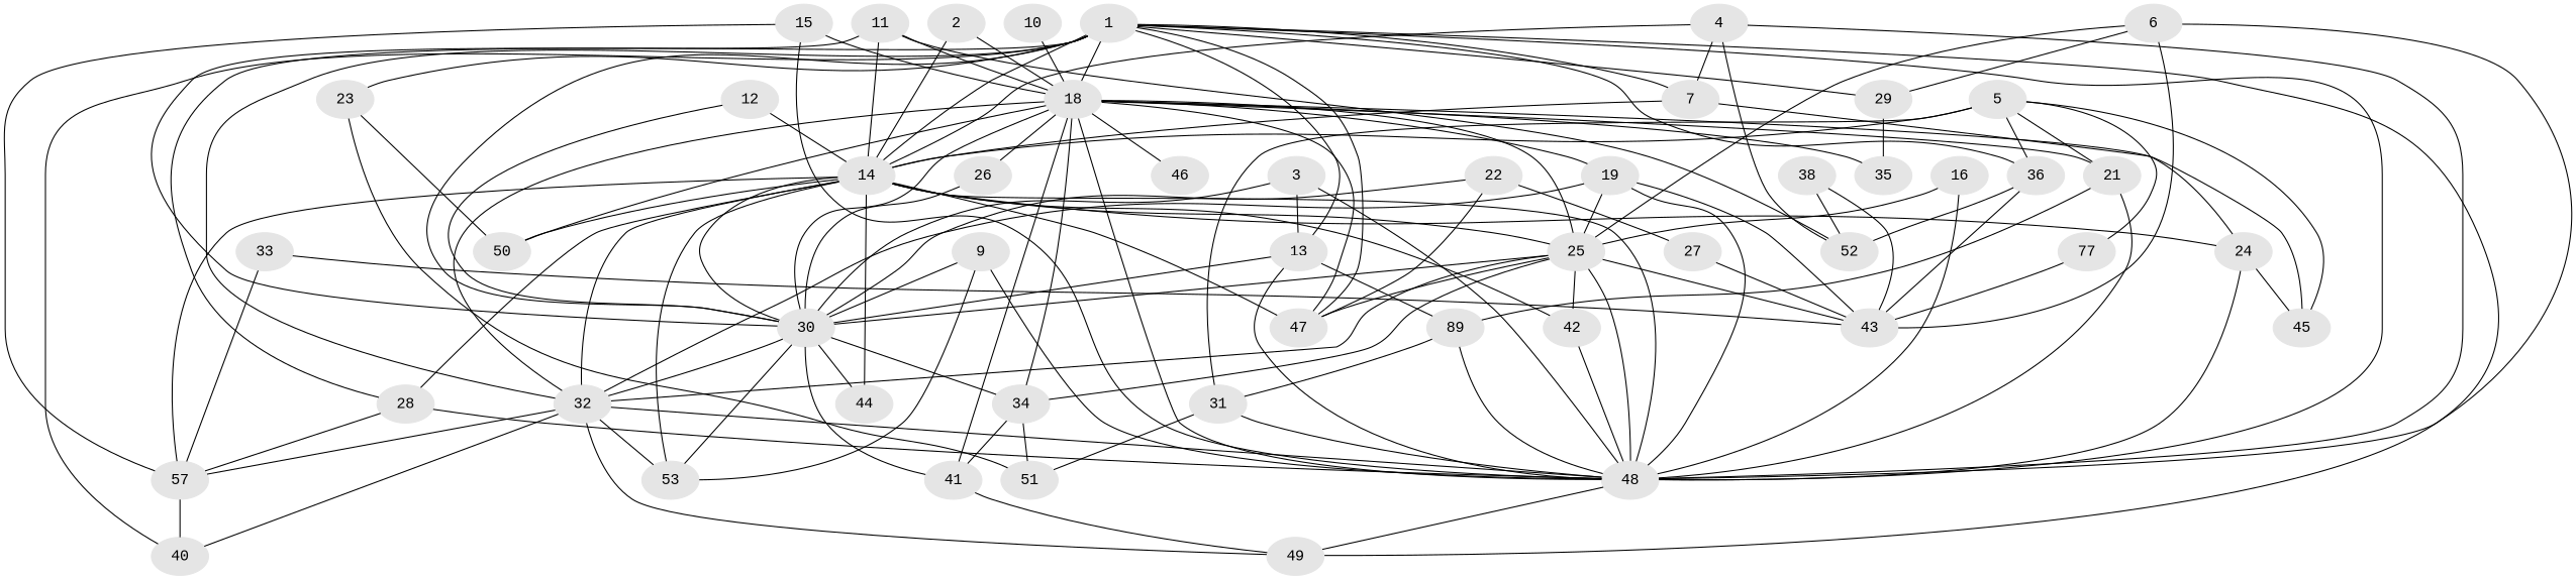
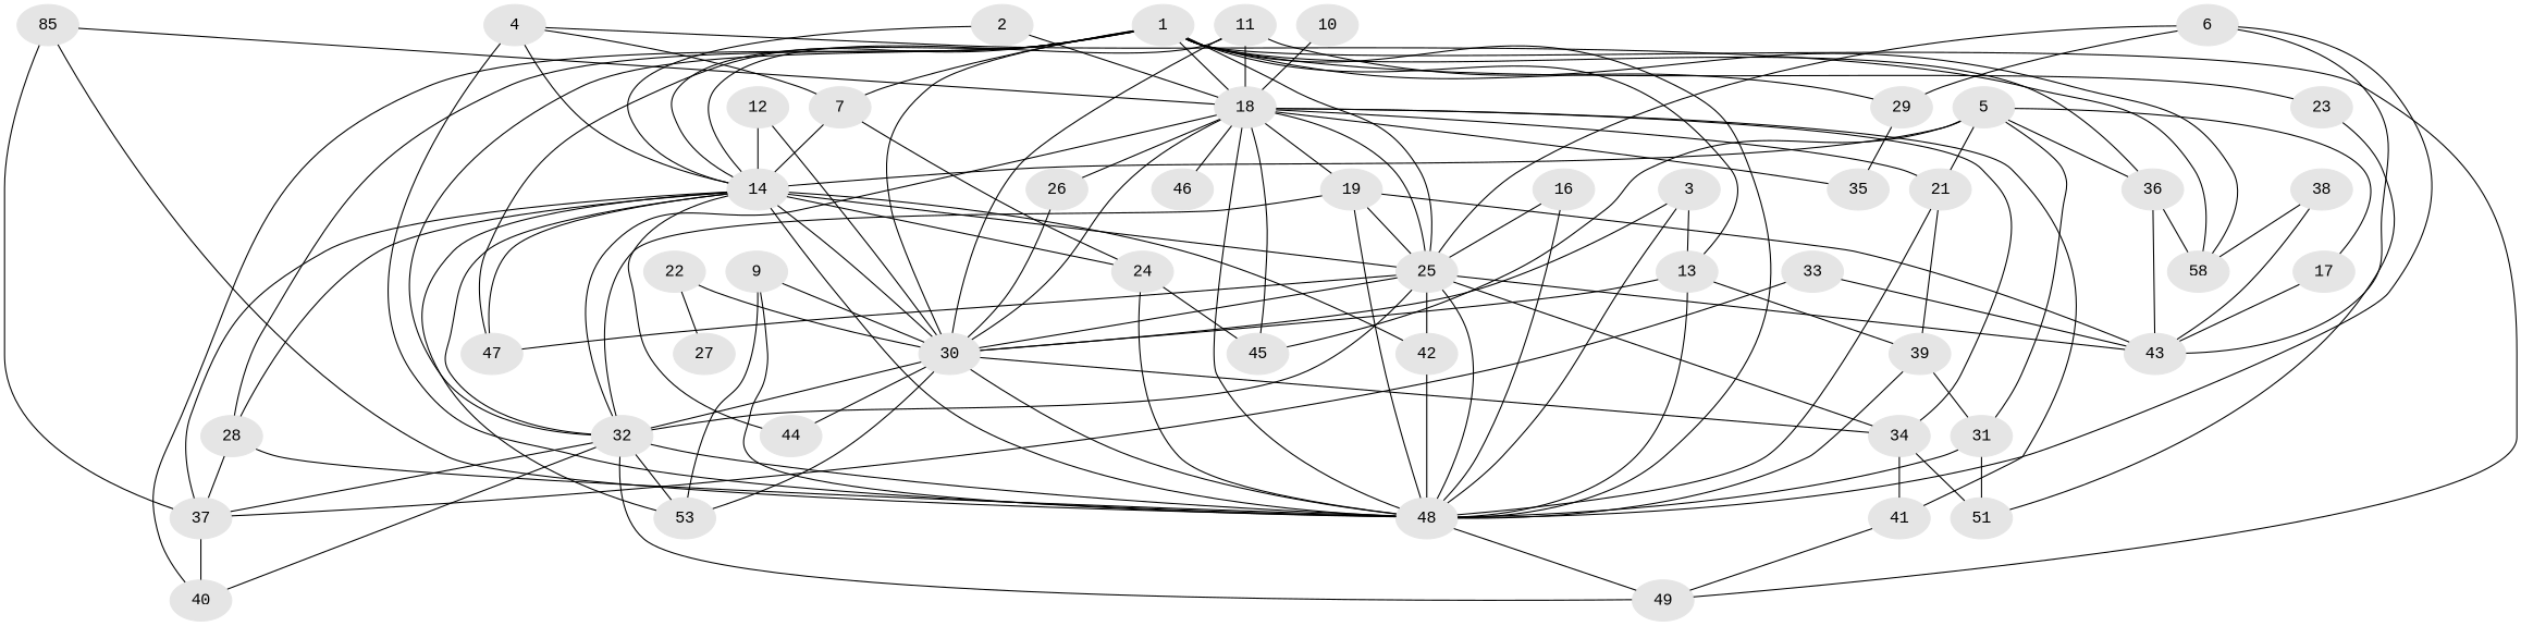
  graph {
    fontname="Liberation Mono"
    node [color=gray90 fontname="Liberation Mono" style=filled]
    edge [fontname="Liberation Mono" weight=1.0]
    1
    7
    13
    14
    18
    23
    25
    28
    29
    30
    32
    36
    40
    47
    48
    49
    24
-   39 [label=89]
+   39
    53
-   37 [label=57]
+   37
    42
    44
-   50
    21
    45
    19
    26
    34
    35
    41
    46
    51
    43
-   52
+   52 [label=58]
    2
    3
    4
    5
-   17 [label=77]
+   17
    31
    6
    9
    10
    11
    12
-   15
+   15 [label=85]
    16
    22
    27
    33
    38
    1 -- 7
    1 -- 13
    1 -- 14 [weight=4.0]
    1 -- 18 [weight=2.0]
    1 -- 23 [weight=2.0]
+   1 -- 25 [weight=2.0]
    1 -- 28
    1 -- 29
    1 -- 30 [weight=3.0]
    1 -- 32 [weight=2.0]
    1 -- 36
    1 -- 40
    1 -- 47
    1 -- 48 [weight=4.0]
    1 -- 49
    7 -- 14
    7 -- 24
    13 -- 30
    13 -- 48
    13 -- 39
    14 -- 25 [weight=2.0]
    14 -- 28
    14 -- 30 [weight=3.0]
    14 -- 32 [weight=2.0]
    14 -- 47
    14 -- 48 [weight=4.0]
    14 -- 24 [weight=2.0]
    14 -- 53
    14 -- 37 [weight=2.0]
    14 -- 42
    14 -- 44
-   14 -- 50 [weight=2.0]
    18 -- 25
    18 -- 30
    18 -- 32
-   18 -- 47
    18 -- 48 [weight=2.0]
-   18 -- 50 [weight=2.0]
    18 -- 21
    18 -- 45
    18 -- 19
    18 -- 26
    18 -- 34
    18 -- 35 [weight=2.0]
    18 -- 41
    18 -- 46
-   23 -- 50
    23 -- 51
    25 -- 30 [weight=2.0]
    25 -- 32
    25 -- 47
    25 -- 48 [weight=4.0]
    25 -- 42
    25 -- 34
    25 -- 43
    28 -- 48
    28 -- 37
    29 -- 35
    30 -- 32
-   30 -- 41 [weight=2.0]
+   30 -- 48 [weight=2.0]
    30 -- 53
    30 -- 44
    30 -- 34
    32 -- 40
    32 -- 48 [weight=3.0]
    32 -- 49
    32 -- 53
    32 -- 37
    36 -- 43
    36 -- 52
    48 -- 49
    24 -- 48
    24 -- 45
    39 -- 48
    39 -- 31
    37 -- 40
    42 -- 48
    21 -- 48
    21 -- 39
    19 -- 25
    19 -- 32
    19 -- 48
    19 -- 43
    26 -- 30
    34 -- 41
    34 -- 51
    41 -- 49
    2 -- 14
    2 -- 18
    3 -- 13
    3 -- 30
    3 -- 48
    4 -- 7
    4 -- 14
    4 -- 48
    4 -- 52
    5 -- 14 [weight=3.0]
    5 -- 36
    5 -- 21
    5 -- 45
    5 -- 17
    5 -- 31
    17 -- 43
    31 -- 48 [weight=2.0]
    31 -- 51
    6 -- 25
    6 -- 29
    6 -- 48
    6 -- 43
    9 -- 30
    9 -- 48
    9 -- 53
    10 -- 18
    11 -- 14
    11 -- 18 [weight=4.0]
    11 -- 30
    11 -- 52
    12 -- 14 [weight=2.0]
    12 -- 30
    15 -- 18
    15 -- 48
    15 -- 37
    16 -- 25
    16 -- 48
    22 -- 30 [weight=2.0]
-   22 -- 47
    22 -- 27
-   27 -- 43
    33 -- 37
    33 -- 43
    38 -- 43
    38 -- 52
  }
